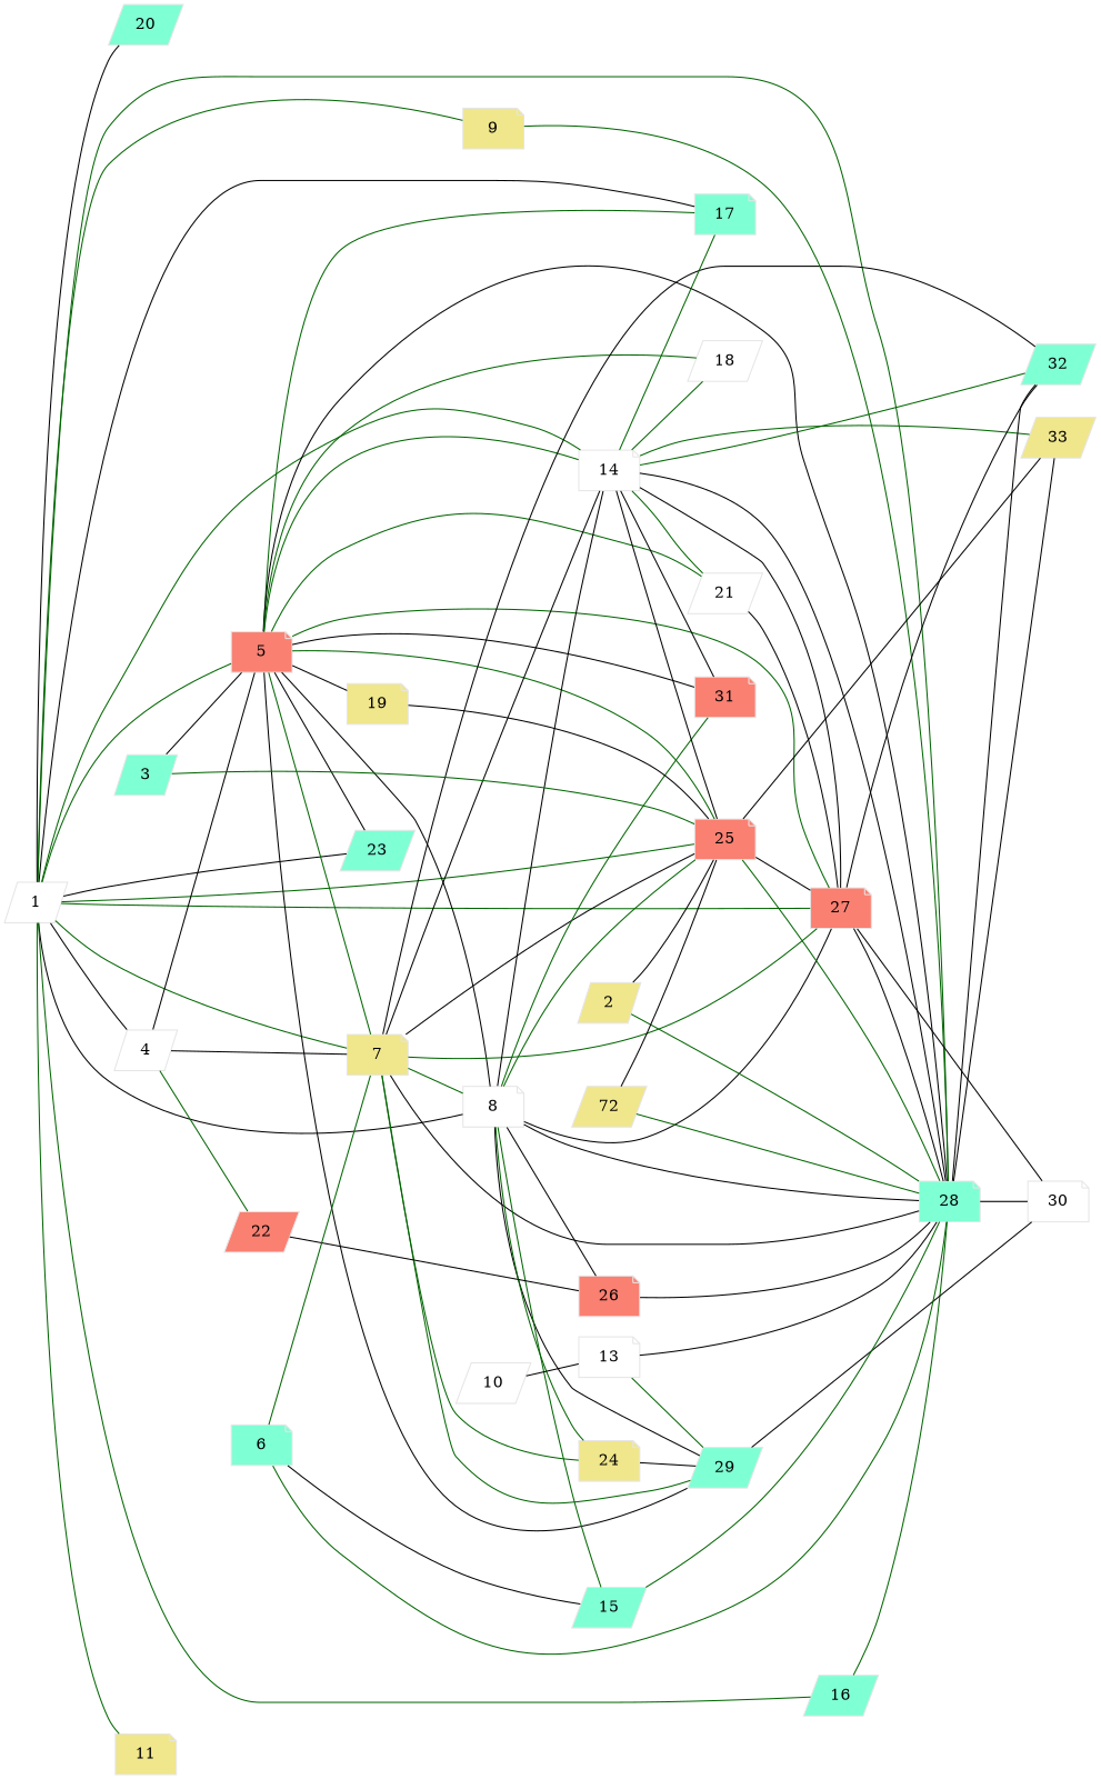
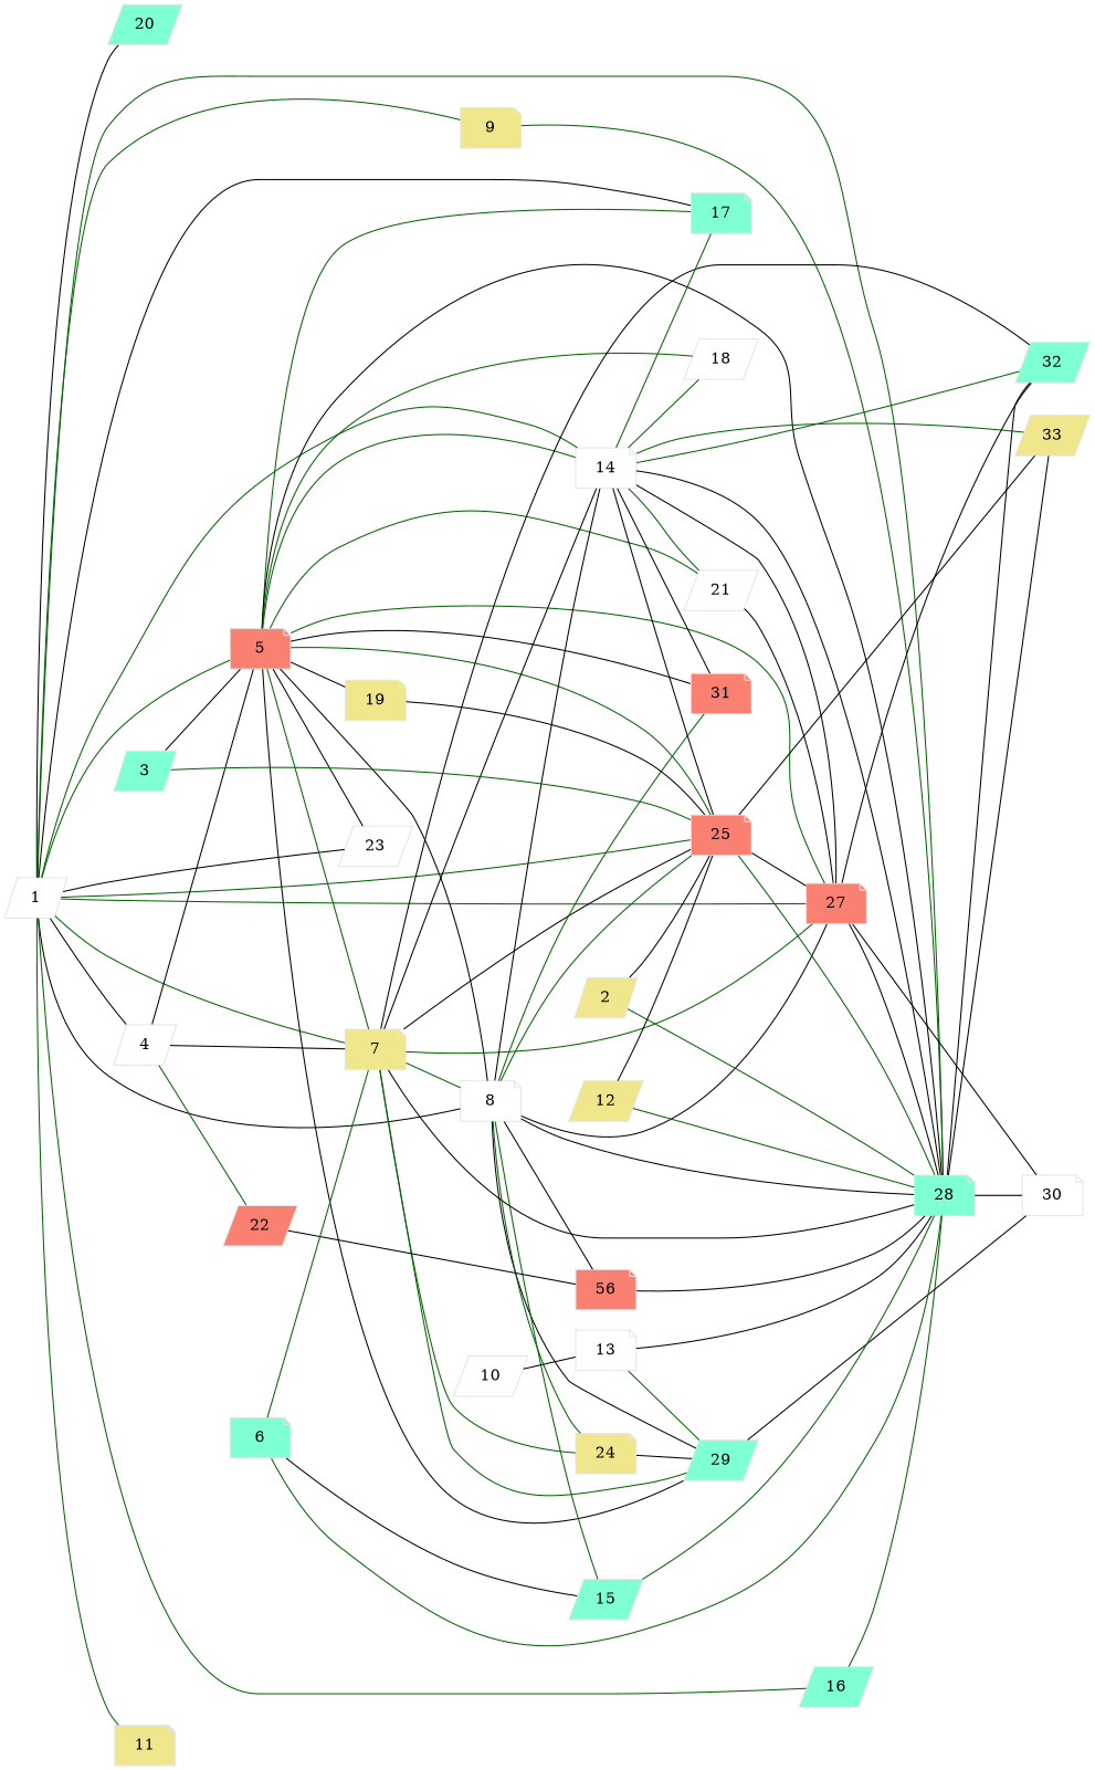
  graph {
    rankdir=LR
    node [color=gray90 fillcolor=white shape=note style=filled]
    edge [color=black weight=1.0]
    1 [shape=parallelogram]
    4 [shape=parallelogram]
    5 [fillcolor=salmon]
    7 [fillcolor=khaki]
    8
    9 [fillcolor=khaki]
    11 [fillcolor=khaki]
    14
    16 [fillcolor=aquamarine shape=parallelogram]
    17 [fillcolor=aquamarine]
    20 [fillcolor=aquamarine shape=parallelogram]
-   23 [fillcolor=aquamarine shape=parallelogram]
+   23 [shape=parallelogram]
    25 [fillcolor=salmon]
    27 [fillcolor=salmon]
    28 [fillcolor=aquamarine]
    22 [fillcolor=salmon shape=parallelogram]
    18 [shape=parallelogram]
    19 [fillcolor=khaki]
    21 [shape=parallelogram]
    29 [fillcolor=aquamarine shape=parallelogram]
    31 [fillcolor=salmon]
    24 [fillcolor=khaki]
    32 [fillcolor=aquamarine shape=parallelogram]
    15 [fillcolor=aquamarine shape=parallelogram]
-   26 [fillcolor=salmon]
+   26 [fillcolor=salmon label=56]
    33 [fillcolor=khaki shape=parallelogram]
    30
    2 [fillcolor=khaki shape=parallelogram]
    3 [fillcolor=aquamarine shape=parallelogram]
    6 [fillcolor=aquamarine]
    10 [shape=parallelogram]
    13
-   12 [fillcolor=khaki shape=parallelogram label=72]
+   12 [fillcolor=khaki shape=parallelogram]
    1 -- 4
    1 -- 5 [color=darkgreen]
    1 -- 7 [color=darkgreen]
    1 -- 8 [weight=3.0]
    1 -- 9 [color=darkgreen]
    1 -- 11 [color=darkgreen]
    1 -- 14 [color=darkgreen weight=2.0]
    1 -- 16 [color=darkgreen]
    1 -- 17
    1 -- 20
    1 -- 23 [weight=2.0]
    1 -- 25 [color=darkgreen weight=2.0]
    1 -- 27 [color=darkgreen]
    1 -- 28 [color=darkgreen]
    4 -- 5
    4 -- 7
    4 -- 22 [color=darkgreen]
    5 -- 7 [color=darkgreen]
    5 -- 8 [weight=3.0]
    5 -- 14 [color=darkgreen weight=2.0]
    5 -- 17 [color=darkgreen]
    5 -- 23
    5 -- 25 [color=darkgreen]
    5 -- 27 [color=darkgreen weight=2.0]
    5 -- 28
    5 -- 18 [color=darkgreen weight=2.0]
    5 -- 19
    5 -- 21 [color=darkgreen]
    5 -- 29
    5 -- 31
    7 -- 8 [color=darkgreen weight=2.0]
    7 -- 14 [weight=2.0]
    7 -- 25
    7 -- 27 [color=darkgreen weight=3.0]
    7 -- 28 [weight=2.0]
    7 -- 29 [color=darkgreen]
    7 -- 24 [color=darkgreen]
    7 -- 32
    8 -- 14 [weight=5.0]
    8 -- 25 [color=darkgreen weight=3.0]
    8 -- 27 [weight=2.0]
    8 -- 28 [weight=4.0]
    8 -- 29
    8 -- 31 [color=darkgreen]
    8 -- 24 [color=darkgreen]
    8 -- 15 [color=darkgreen]
    8 -- 26 [weight=2.0]
    9 -- 28 [color=darkgreen]
    14 -- 17 [color=darkgreen]
    14 -- 25 [weight=2.0]
    14 -- 27 [weight=2.0]
    14 -- 28 [weight=2.0]
    14 -- 18 [color=darkgreen]
    14 -- 21 [color=darkgreen]
    14 -- 31
    14 -- 32 [color=darkgreen]
    14 -- 33 [color=darkgreen]
    16 -- 28 [color=darkgreen weight=2.0]
    25 -- 27
    25 -- 28 [color=darkgreen]
    25 -- 33
    27 -- 28
    27 -- 32
    27 -- 30
    28 -- 32
    28 -- 33
    28 -- 30
    22 -- 26
    19 -- 25
    21 -- 27
    29 -- 30
    24 -- 29
    15 -- 28 [color=darkgreen]
    26 -- 28
    2 -- 25
    2 -- 28 [color=darkgreen]
    3 -- 5
    3 -- 25 [color=darkgreen]
    6 -- 7 [color=darkgreen weight=2.0]
    6 -- 28 [color=darkgreen]
    6 -- 15
    10 -- 13
    13 -- 28
    13 -- 29 [color=darkgreen]
    12 -- 25
    12 -- 28 [color=darkgreen]
  }
